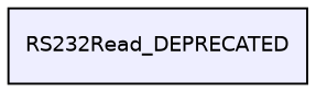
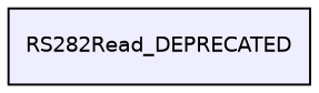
  digraph {
    compound=true
-   n1 [fillcolor="#eeeeff" fontname=Helvetica fontsize=10 label=RS232Read_DEPRECATED pencolor=black shape=box style=filled]
+   n1 [fillcolor="#eeeeff" fontname=Helvetica fontsize=10 label=RS282Read_DEPRECATED pencolor=black shape=box style=filled]
  }
